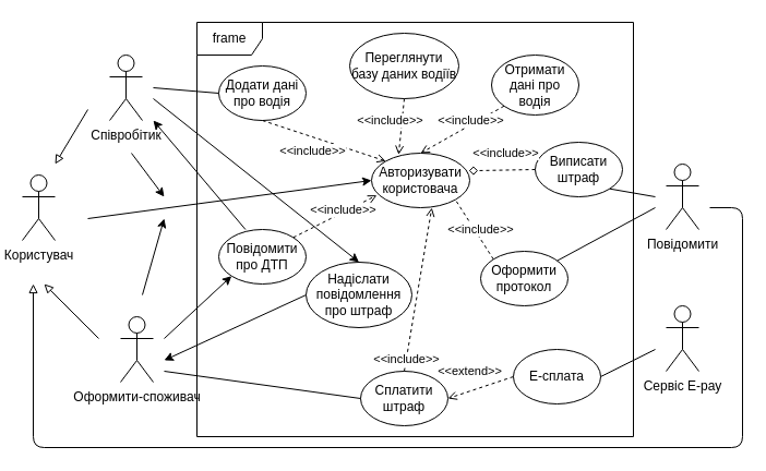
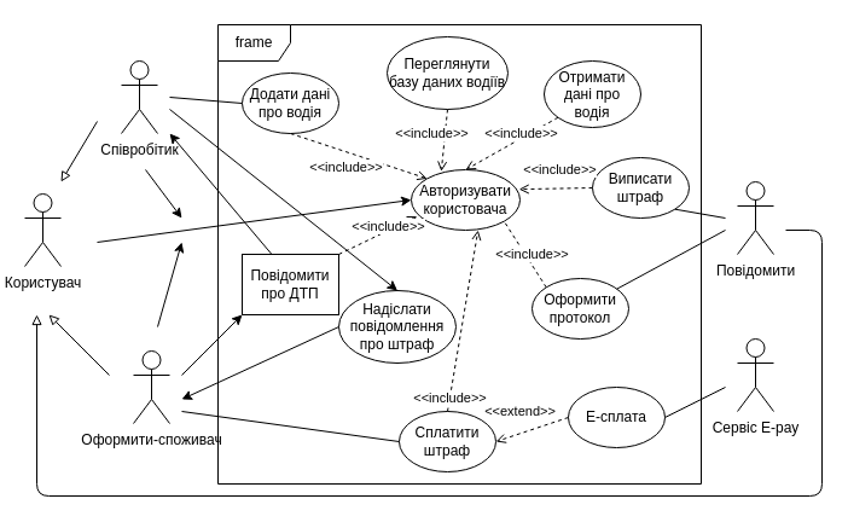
  <mxCell id="0" />
  <mxCell id="1" parent="0" />
  <mxCell id="2" value="frame" style="shape=umlFrame;whiteSpace=wrap;html=1;" parent="1" vertex="1"><mxGeometry x="180" y="20" width="400" height="380" as="geometry" /></mxCell>
  <mxCell id="3" value="Користувач" style="shape=umlActor;verticalLabelPosition=bottom;verticalAlign=top;html=1;outlineConnect=0;" parent="1" vertex="1"><mxGeometry x="20" y="160" width="30" height="60" as="geometry" /></mxCell>
  <mxCell id="4" value="Співробітик" style="shape=umlActor;verticalLabelPosition=bottom;verticalAlign=top;html=1;outlineConnect=0;" parent="1" vertex="1"><mxGeometry x="100" y="50" width="30" height="60" as="geometry" /></mxCell>
  <mxCell id="5" value="Оформити-споживач" style="shape=umlActor;verticalLabelPosition=bottom;verticalAlign=top;html=1;outlineConnect=0;" parent="1" vertex="1"><mxGeometry x="110" y="290" width="30" height="60" as="geometry" /></mxCell>
  <mxCell id="6" value="Повідомити" style="shape=umlActor;verticalLabelPosition=bottom;verticalAlign=top;html=1;outlineConnect=0;" parent="1" vertex="1"><mxGeometry x="610" y="150" width="30" height="60" as="geometry" /></mxCell>
  <mxCell id="7" value="Переглянути базу даних водіїв" style="ellipse;whiteSpace=wrap;html=1;" parent="1" vertex="1"><mxGeometry x="320" y="30" width="100" height="60" as="geometry" /></mxCell>
  <mxCell id="8" value="&lt;font style=&quot;vertical-align: inherit;&quot;&gt;&lt;font style=&quot;vertical-align: inherit;&quot;&gt;Сплатити штраф&lt;/font&gt;&lt;/font&gt;" style="ellipse;whiteSpace=wrap;html=1;" parent="1" vertex="1"><mxGeometry x="330" y="340" width="80" height="50" as="geometry" /></mxCell>
  <mxCell id="9" value="Авторизувати користовача" style="ellipse;whiteSpace=wrap;html=1;" parent="1" vertex="1"><mxGeometry x="340" y="140" width="90" height="50" as="geometry" /></mxCell>
  <mxCell id="10" value="" style="endArrow=block;html=1;endFill=0;" parent="1" edge="1"><mxGeometry width="50" height="50" relative="1" as="geometry"><mxPoint x="90" y="310" as="sourcePoint" /><mxPoint x="40" y="260" as="targetPoint" /></mxGeometry></mxCell>
  <mxCell id="11" value="" style="endArrow=block;html=1;endFill=0;" parent="1" edge="1"><mxGeometry width="50" height="50" relative="1" as="geometry"><mxPoint x="80" y="100" as="sourcePoint" /><mxPoint x="50" y="150" as="targetPoint" /></mxGeometry></mxCell>
  <mxCell id="12" value="" style="endArrow=none;html=1;entryX=0;entryY=0.5;entryDx=0;entryDy=0;endFill=0;" parent="1" target="8" edge="1"><mxGeometry width="50" height="50" relative="1" as="geometry"><mxPoint x="150" y="340" as="sourcePoint" /><mxPoint x="90" y="-90" as="targetPoint" /><Array as="points" /></mxGeometry></mxCell>
  <mxCell id="13" value="Додати дані про водія" style="ellipse;whiteSpace=wrap;html=1;" parent="1" vertex="1"><mxGeometry x="200" y="60" width="80" height="50" as="geometry" /></mxCell>
  <mxCell id="14" value="Надіслати повідомлення про штраф" style="ellipse;whiteSpace=wrap;html=1;" parent="1" vertex="1"><mxGeometry x="280" y="240" width="97" height="60" as="geometry" /></mxCell>
  <mxCell id="15" value="Отримати дані про водія" style="ellipse;whiteSpace=wrap;html=1;" parent="1" vertex="1"><mxGeometry x="450" y="50" width="80" height="55" as="geometry" /></mxCell>
- <mxCell id="16" value="Повідомити про ДТП" style="ellipse;whiteSpace=wrap;html=1;" parent="1" vertex="1"><mxGeometry x="200" y="210" width="80" height="50" as="geometry" /></mxCell>
+ <mxCell id="16" value="Повідомити про ДТП" style="whiteSpace=wrap;html=1;rounded=0;" parent="1" vertex="1"><mxGeometry x="200" y="210" width="80" height="50" as="geometry" /></mxCell>
  <mxCell id="17" value="Оформити протокол" style="ellipse;whiteSpace=wrap;html=1;" parent="1" vertex="1"><mxGeometry x="440" y="230" width="80" height="50" as="geometry" /></mxCell>
  <mxCell id="18" value="Виписати штраф" style="ellipse;whiteSpace=wrap;html=1;" parent="1" vertex="1"><mxGeometry x="490" y="130" width="80" height="50" as="geometry" /></mxCell>
  <mxCell id="19" value="" style="endArrow=classic;html=1;entryX=0;entryY=0.5;entryDx=0;entryDy=0;" parent="1" target="9" edge="1"><mxGeometry width="50" height="50" relative="1" as="geometry"><mxPoint x="80" y="200" as="sourcePoint" /><mxPoint x="300" y="335" as="targetPoint" /><Array as="points" /></mxGeometry></mxCell>
  <mxCell id="20" value="" style="endArrow=open;dashed=1;html=1;strokeWidth=1;entryX=0.614;entryY=1.001;entryDx=0;entryDy=0;exitX=0.5;exitY=0;exitDx=0;exitDy=0;endFill=0;entryPerimeter=0;" parent="1" source="8" target="9" edge="1"><mxGeometry width="50" height="50" relative="1" as="geometry"><mxPoint x="360" y="320" as="sourcePoint" /><mxPoint x="410" y="270" as="targetPoint" /></mxGeometry></mxCell>
  <mxCell id="21" value="&lt;font style=&quot;vertical-align: inherit;&quot;&gt;&lt;font style=&quot;vertical-align: inherit;&quot;&gt;&amp;lt;&amp;lt;include&amp;gt;&amp;gt;&lt;/font&gt;&lt;/font&gt;" style="edgeLabel;html=1;align=center;verticalAlign=middle;resizable=0;points=[];" vertex="1" connectable="0" parent="20"><mxGeometry x="0.006" relative="1" as="geometry"><mxPoint x="-11" y="63" as="offset" /></mxGeometry></mxCell>
  <mxCell id="22" value="" style="endArrow=open;dashed=1;html=1;strokeWidth=1;entryX=0.054;entryY=0.773;entryDx=0;entryDy=0;exitX=1;exitY=0;exitDx=0;exitDy=0;endFill=0;entryPerimeter=0;" parent="1" source="16" target="9" edge="1"><mxGeometry width="50" height="50" relative="1" as="geometry"><mxPoint x="140" y="390" as="sourcePoint" /><mxPoint x="161.716" y="332.678" as="targetPoint" /><Array as="points" /></mxGeometry></mxCell>
  <mxCell id="23" value="&amp;lt;&amp;lt;include&amp;gt;&amp;gt;" style="edgeLabel;html=1;align=center;verticalAlign=middle;resizable=0;points=[];" vertex="1" connectable="0" parent="22"><mxGeometry x="-0.037" y="2" relative="1" as="geometry"><mxPoint x="10" y="-6" as="offset" /></mxGeometry></mxCell>
  <mxCell id="24" value="" style="endArrow=classic;html=1;strokeWidth=1;" parent="1" edge="1"><mxGeometry width="50" height="50" relative="1" as="geometry"><mxPoint x="120" y="140" as="sourcePoint" /><mxPoint x="150" y="180" as="targetPoint" /></mxGeometry></mxCell>
  <mxCell id="25" value="E-сплата" style="ellipse;whiteSpace=wrap;html=1;" parent="1" vertex="1"><mxGeometry x="470" y="320" width="80" height="50" as="geometry" /></mxCell>
  <mxCell id="26" value="Сервіс E-pay" style="shape=umlActor;verticalLabelPosition=bottom;verticalAlign=top;html=1;outlineConnect=0;" parent="1" vertex="1"><mxGeometry x="610" y="280" width="30" height="60" as="geometry" /></mxCell>
  <mxCell id="27" value="" style="endArrow=open;dashed=1;html=1;strokeWidth=1;entryX=0;entryY=0;entryDx=0;entryDy=0;exitX=0.5;exitY=1;exitDx=0;exitDy=0;endFill=0;" edge="1" parent="1" source="13" target="9"><mxGeometry width="50" height="50" relative="1" as="geometry"><mxPoint x="362.284" y="317.322" as="sourcePoint" /><mxPoint x="385.716" y="202.678" as="targetPoint" /></mxGeometry></mxCell>
  <mxCell id="28" value="&lt;font style=&quot;vertical-align: inherit;&quot;&gt;&lt;font style=&quot;vertical-align: inherit;&quot;&gt;&amp;lt;&amp;lt;include&amp;gt;&amp;gt;&lt;/font&gt;&lt;/font&gt;" style="edgeLabel;html=1;align=center;verticalAlign=middle;resizable=0;points=[];" vertex="1" connectable="0" parent="27"><mxGeometry x="0.006" relative="1" as="geometry"><mxPoint x="-11" y="9" as="offset" /></mxGeometry></mxCell>
  <mxCell id="29" value="" style="endArrow=none;dashed=1;html=1;strokeWidth=1;entryX=1;entryY=1;entryDx=0;entryDy=0;endFill=0;exitX=0;exitY=0;exitDx=0;exitDy=0;" edge="1" parent="1" source="17" target="9"><mxGeometry width="50" height="50" relative="1" as="geometry"><mxPoint x="500" y="160" as="sourcePoint" /><mxPoint x="401.716" y="162.322" as="targetPoint" /></mxGeometry></mxCell>
  <mxCell id="30" value="&lt;font style=&quot;vertical-align: inherit;&quot;&gt;&lt;font style=&quot;vertical-align: inherit;&quot;&gt;&amp;lt;&amp;lt;include&amp;gt;&amp;gt;&lt;/font&gt;&lt;/font&gt;" style="edgeLabel;html=1;align=center;verticalAlign=middle;resizable=0;points=[];" vertex="1" connectable="0" parent="29"><mxGeometry x="0.006" relative="1" as="geometry"><mxPoint x="6" as="offset" /></mxGeometry></mxCell>
  <mxCell id="31" value="" style="endArrow=classic;html=1;strokeWidth=1;" edge="1" parent="1"><mxGeometry width="50" height="50" relative="1" as="geometry"><mxPoint x="130" y="270" as="sourcePoint" /><mxPoint x="150" y="200" as="targetPoint" /></mxGeometry></mxCell>
  <mxCell id="32" value="" style="endArrow=none;html=1;rounded=0;entryX=0;entryY=0.5;entryDx=0;entryDy=0;" edge="1" parent="1" target="13"><mxGeometry width="50" height="50" relative="1" as="geometry"><mxPoint x="140" y="80" as="sourcePoint" /><mxPoint x="340" y="150" as="targetPoint" /></mxGeometry></mxCell>
  <mxCell id="33" value="" style="endArrow=none;html=1;rounded=0;exitX=1;exitY=0.5;exitDx=0;exitDy=0;" edge="1" parent="1" source="25"><mxGeometry width="50" height="50" relative="1" as="geometry"><mxPoint x="470" y="240" as="sourcePoint" /><mxPoint x="600" y="320" as="targetPoint" /></mxGeometry></mxCell>
  <mxCell id="34" value="" style="endArrow=open;dashed=1;html=1;strokeWidth=1;entryX=1;entryY=0.5;entryDx=0;entryDy=0;exitX=0;exitY=0.5;exitDx=0;exitDy=0;endFill=0;" edge="1" parent="1" source="25" target="8"><mxGeometry width="50" height="50" relative="1" as="geometry"><mxPoint x="320" y="230" as="sourcePoint" /><mxPoint x="384.86" y="193.65" as="targetPoint" /><Array as="points" /></mxGeometry></mxCell>
  <mxCell id="35" value="&amp;lt;&amp;lt;extend&amp;gt;&amp;gt;" style="edgeLabel;html=1;align=center;verticalAlign=middle;resizable=0;points=[];" vertex="1" connectable="0" parent="34"><mxGeometry x="-0.029" y="1" relative="1" as="geometry"><mxPoint x="-11" y="-16" as="offset" /></mxGeometry></mxCell>
  <mxCell id="36" value="" style="endArrow=block;html=1;endFill=0;" edge="1" parent="1"><mxGeometry width="50" height="50" relative="1" as="geometry"><mxPoint x="650" y="190" as="sourcePoint" /><mxPoint x="30" y="260" as="targetPoint" /><Array as="points"><mxPoint x="680" y="190" /><mxPoint x="680" y="410" /><mxPoint x="30" y="410" /></Array></mxGeometry></mxCell>
  <mxCell id="37" value="" style="endArrow=open;dashed=1;html=1;strokeWidth=1;entryX=0.276;entryY=0.027;entryDx=0;entryDy=0;exitX=0.5;exitY=1;exitDx=0;exitDy=0;endFill=0;entryPerimeter=0;" edge="1" parent="1" source="7" target="9"><mxGeometry width="50" height="50" relative="1" as="geometry"><mxPoint x="280" y="130" as="sourcePoint" /><mxPoint x="362.992" y="157.427" as="targetPoint" /></mxGeometry></mxCell>
  <mxCell id="38" value="&lt;font style=&quot;vertical-align: inherit;&quot;&gt;&lt;font style=&quot;vertical-align: inherit;&quot;&gt;&amp;lt;&amp;lt;include&amp;gt;&amp;gt;&lt;/font&gt;&lt;/font&gt;" style="edgeLabel;html=1;align=center;verticalAlign=middle;resizable=0;points=[];" vertex="1" connectable="0" parent="37"><mxGeometry x="0.006" relative="1" as="geometry"><mxPoint x="-11" y="-6" as="offset" /></mxGeometry></mxCell>
  <mxCell id="39" value="" style="endArrow=open;dashed=1;html=1;strokeWidth=1;entryX=0.5;entryY=0;entryDx=0;entryDy=0;exitX=0;exitY=1;exitDx=0;exitDy=0;endFill=0;" edge="1" parent="1" source="15" target="9"><mxGeometry width="50" height="50" relative="1" as="geometry"><mxPoint x="330" y="100" as="sourcePoint" /><mxPoint x="374.84" y="151.35" as="targetPoint" /></mxGeometry></mxCell>
  <mxCell id="40" value="&lt;font style=&quot;vertical-align: inherit;&quot;&gt;&lt;font style=&quot;vertical-align: inherit;&quot;&gt;&amp;lt;&amp;lt;include&amp;gt;&amp;gt;&lt;/font&gt;&lt;/font&gt;" style="edgeLabel;html=1;align=center;verticalAlign=middle;resizable=0;points=[];" vertex="1" connectable="0" parent="39"><mxGeometry x="0.006" relative="1" as="geometry"><mxPoint x="7" y="-9" as="offset" /></mxGeometry></mxCell>
  <mxCell id="41" value="" style="endArrow=classic;html=1;strokeWidth=1;entryX=0;entryY=1;entryDx=0;entryDy=0;" edge="1" parent="1" target="16"><mxGeometry width="50" height="50" relative="1" as="geometry"><mxPoint x="150" y="310" as="sourcePoint" /><mxPoint x="220" y="200" as="targetPoint" /></mxGeometry></mxCell>
  <mxCell id="42" value="" style="endArrow=classic;html=1;strokeWidth=1;exitX=0.306;exitY=0;exitDx=0;exitDy=0;exitPerimeter=0;" edge="1" parent="1" source="16"><mxGeometry width="50" height="50" relative="1" as="geometry"><mxPoint x="160" y="320" as="sourcePoint" /><mxPoint x="140" y="110" as="targetPoint" /></mxGeometry></mxCell>
- <mxCell id="43" value="" style="endArrow=diamond;dashed=1;html=1;strokeWidth=1;entryX=0.991;entryY=0.323;entryDx=0;entryDy=0;exitX=0;exitY=0.5;exitDx=0;exitDy=0;endFill=0;entryPerimeter=0;" edge="1" parent="1" source="18" target="9"><mxGeometry width="50" height="50" relative="1" as="geometry"><mxPoint x="484.77" y="156.82" as="sourcePoint" /><mxPoint x="430" y="153.17" as="targetPoint" /></mxGeometry></mxCell>
+ <mxCell id="43" value="" style="endArrow=open;dashed=1;html=1;strokeWidth=1;entryX=0.991;entryY=0.323;entryDx=0;entryDy=0;exitX=0;exitY=0.5;exitDx=0;exitDy=0;endFill=0;entryPerimeter=0;" edge="1" parent="1" source="18" target="9"><mxGeometry width="50" height="50" relative="1" as="geometry"><mxPoint x="484.77" y="156.82" as="sourcePoint" /><mxPoint x="430" y="153.17" as="targetPoint" /></mxGeometry></mxCell>
  <mxCell id="44" value="&lt;font style=&quot;vertical-align: inherit;&quot;&gt;&lt;font style=&quot;vertical-align: inherit;&quot;&gt;&amp;lt;&amp;lt;include&amp;gt;&amp;gt;&lt;/font&gt;&lt;/font&gt;" style="edgeLabel;html=1;align=center;verticalAlign=middle;resizable=0;points=[];" vertex="1" connectable="0" parent="43"><mxGeometry x="0.006" relative="1" as="geometry"><mxPoint x="3" y="-16" as="offset" /></mxGeometry></mxCell>
  <mxCell id="45" value="" style="endArrow=classic;html=1;strokeWidth=1;exitX=0;exitY=0.5;exitDx=0;exitDy=0;" edge="1" parent="1" source="14"><mxGeometry width="50" height="50" relative="1" as="geometry"><mxPoint x="160" y="320" as="sourcePoint" /><mxPoint x="150" y="330" as="targetPoint" /></mxGeometry></mxCell>
  <mxCell id="46" value="" style="endArrow=classic;html=1;strokeWidth=1;entryX=0.5;entryY=0;entryDx=0;entryDy=0;" edge="1" parent="1" target="14"><mxGeometry width="50" height="50" relative="1" as="geometry"><mxPoint x="140" y="90" as="sourcePoint" /><mxPoint x="160" y="340" as="targetPoint" /></mxGeometry></mxCell>
  <mxCell id="47" value="" style="endArrow=none;html=1;rounded=0;" edge="1" parent="1" source="17"><mxGeometry width="50" height="50" relative="1" as="geometry"><mxPoint x="430" y="220" as="sourcePoint" /><mxPoint x="600" y="190" as="targetPoint" /></mxGeometry></mxCell>
  <mxCell id="48" value="" style="endArrow=none;html=1;rounded=0;exitX=1;exitY=1;exitDx=0;exitDy=0;" edge="1" parent="1" source="18"><mxGeometry width="50" height="50" relative="1" as="geometry"><mxPoint x="520.358" y="248.721" as="sourcePoint" /><mxPoint x="600" y="180" as="targetPoint" /></mxGeometry></mxCell>
